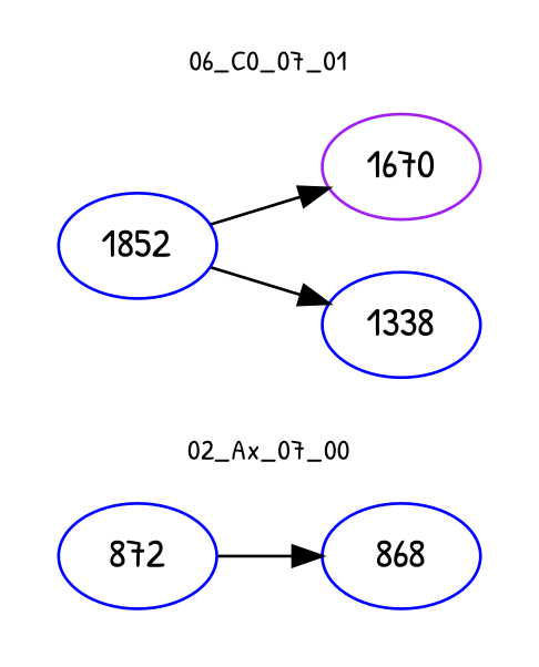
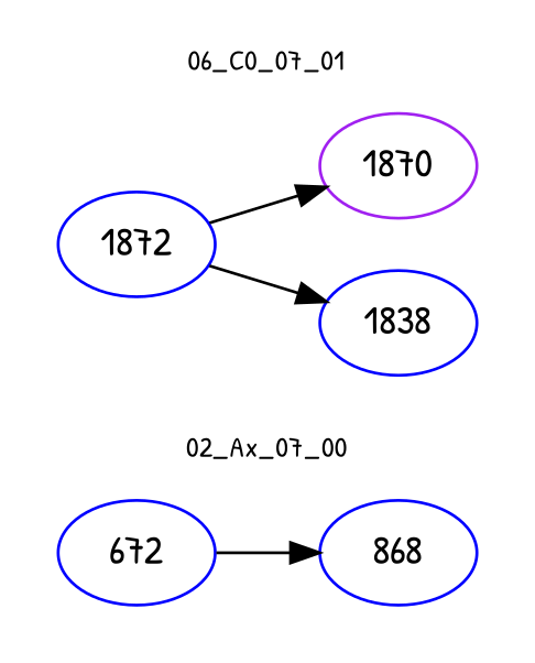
  digraph {
    fontname="Patrick Hand"
    rankdir=LR
    node [color=blue fontname="Patrick Hand"]
    edge [color=black fontname="Patrick Hand"]
-   n1 [label=872]
+   n1 [label=672]
    n2 [label=868]
-   n3 [label=1852]
-   n4 [label=1338]
-   n5 [color=purple label=1670]
+   n3 [label=1872]
+   n4 [label=1838]
+   n5 [color=purple label=1870]
    subgraph cluster_1 {
      color=white
      fontsize=10
      label="02_Ax_07_00"
      n1
      n2
    }
    subgraph cluster_2 {
      color=white
      fontsize=10
      label="06_C0_07_01"
      n3
      n4
      n5
    }
    n1 -> n2
    n3 -> n4
    n3 -> n5
  }
